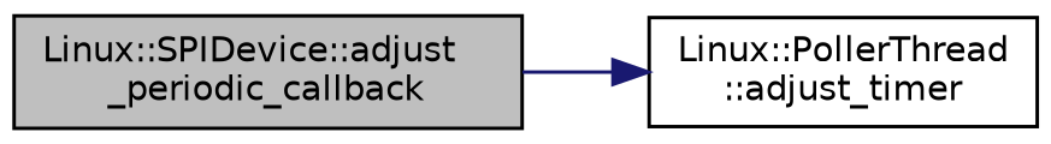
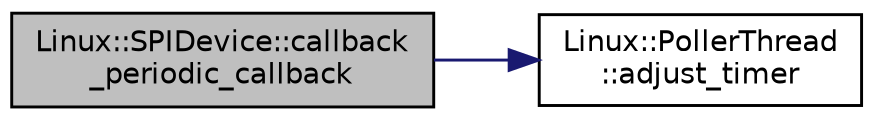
  digraph {
    rankdir=LR
    node [color=black fontname=Helvetica fontsize=10 shape=record style=filled]
-   n1 [fillcolor=grey75 fontcolor=black height=0.2 label="Linux::SPIDevice::adjust\l_periodic_callback" width=0.4]
+   n1 [fillcolor=grey75 fontcolor=black height=0.2 label="Linux::SPIDevice::callback\l_periodic_callback" width=0.4]
    n2 [fillcolor=white height=0.2 label="Linux::PollerThread\l::adjust_timer" width=0.4]
    n1 -> n2 [color=midnightblue fontname=Helvetica fontsize=10 labelfontname=Helvetica labelfontsize=10 style=solid]
  }
